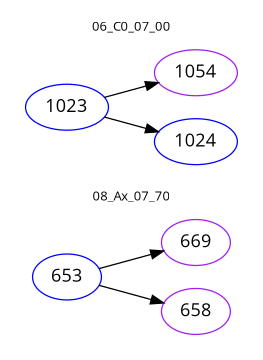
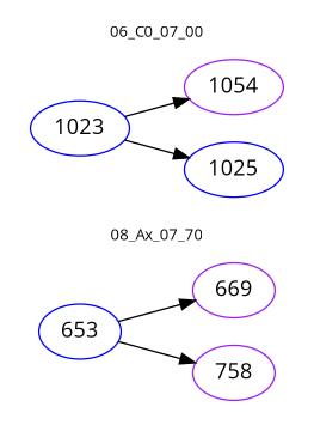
  digraph {
    fontname="Open Sans"
    rankdir=LR
    node [color=blue fontname="Open Sans"]
    edge [color=black fontname="Open Sans"]
    n1 [label=653]
-   n2 [color=purple label=658]
+   n2 [color=purple label=758]
    n3 [color=purple label=669]
    n4 [label=1023]
-   n5 [label=1024]
+   n5 [label=1025]
    n6 [color=purple label=1054]
    subgraph cluster_1 {
      color=white
      fontsize=10
      label="08_Ax_07_70"
      n1
      n2
      n3
    }
    subgraph cluster_2 {
      color=white
      fontsize=10
      label="06_C0_07_00"
      n4
      n5
      n6
    }
    n1 -> n2
    n1 -> n3
    n4 -> n5
    n4 -> n6
  }
